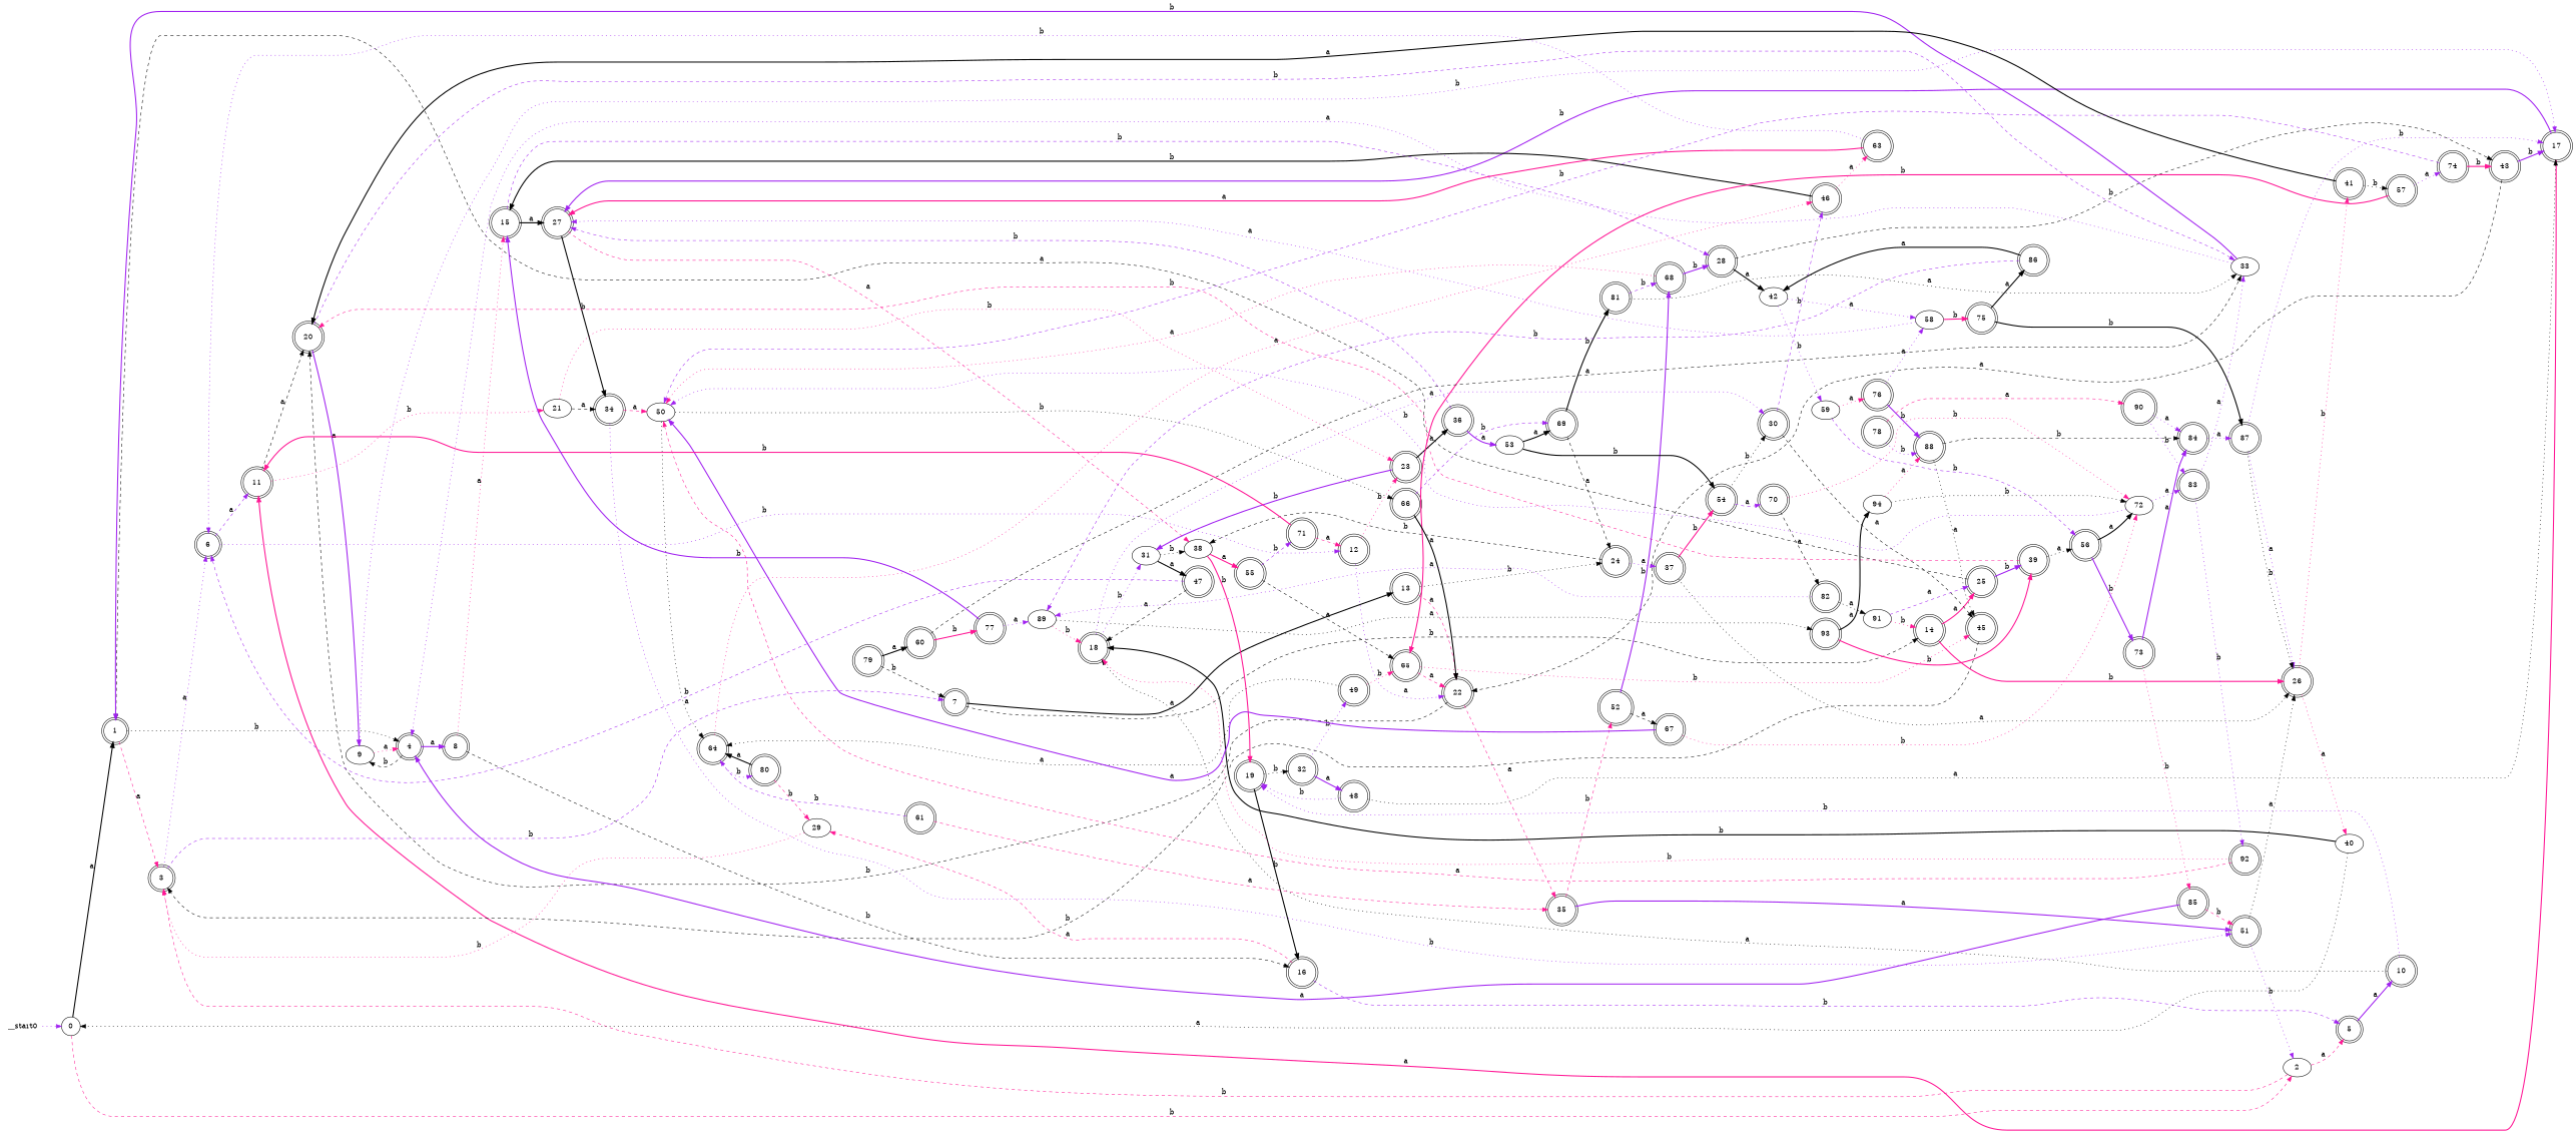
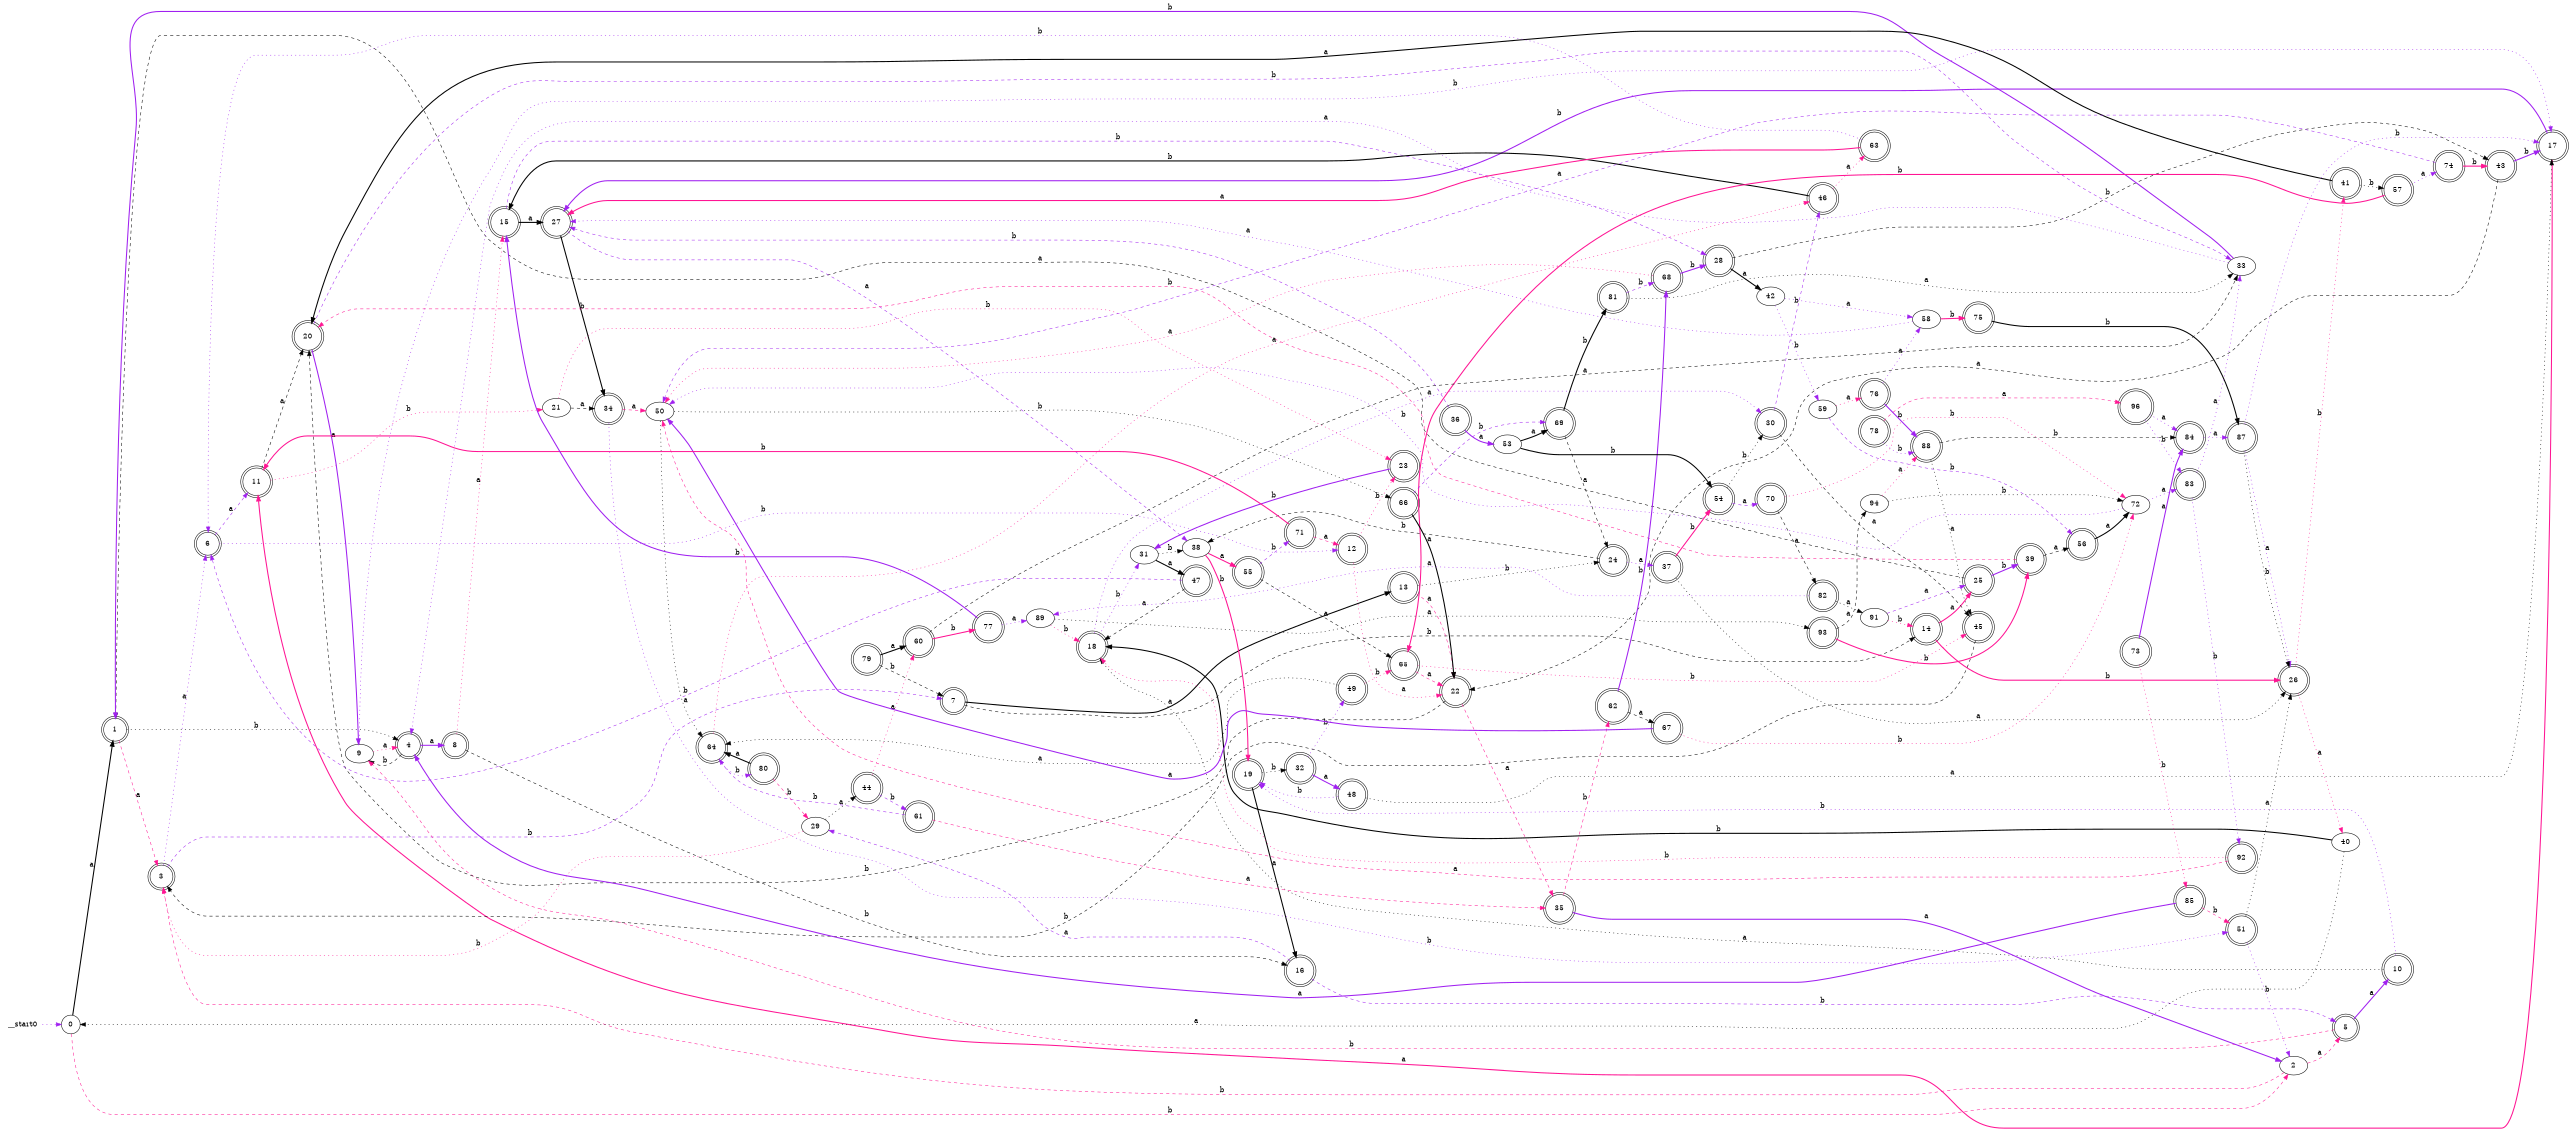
  digraph {
    rankdir=LR
    node [shape=doublecircle]
    edge [color=purple style=dotted]
    __start0 [shape=none]
    0 [shape=circle]
    1
    2 [shape=""]
    3
    4
    5
    6
    7
    8
    9 [shape=""]
    10
    11
    12
    13
    14
    15
    16
    17
    18
    19
    20
    21 [shape=""]
    22
    23
    24
    25
    26
    27
    28
    29 [shape=""]
    30
    31 [shape=""]
    32
    33 [shape=""]
    34
    35
    36
    37
    38 [shape=""]
    39
    40 [shape=""]
    41
    42 [shape=""]
    43
+   44
    45
    46
    47
    48
    49
    50 [shape=""]
    51
-   52
+   52 [label=62]
    53 [shape=""]
    54
    55
    56
    57
    58 [shape=""]
    59 [shape=""]
    60
    61
    63
    64
    65
    66
    67
    68
    69
    70
    71
    72 [shape=""]
    73
    74
    75
    76
    77
    80
    81
    82
    83
    84
    85
-   86
    87
    88
    89 [shape=""]
    78
-   90
+   90 [label=96]
    79
    91 [shape=""]
    92
    93
    94 [shape=""]
    __start0 -> 0
    0 -> 1 [color=black label=a style=bold]
    0 -> 2 [color=deeppink label=b style=dashed]
    1 -> 3 [color=deeppink label=a style=dashed]
    1 -> 4 [color=black label=b]
    2 -> 3 [color=deeppink label=b style=dashed]
    2 -> 5 [color=deeppink label=a style=dashed]
    3 -> 6 [label=a]
    3 -> 7 [label=b style=dashed]
    4 -> 8 [label=a style=bold]
    4 -> 9 [color=black label=b style=dashed]
+   5 -> 9 [color=deeppink label=b style=dashed]
    5 -> 10 [label=a style=bold]
    6 -> 11 [label=a style=dashed]
    6 -> 12 [label=b]
    7 -> 13 [color=black label=a style=bold]
    7 -> 14 [color=black label=b style=dashed]
    8 -> 15 [color=deeppink label=a]
    8 -> 16 [color=black label=b style=dashed]
    9 -> 4 [color=deeppink label=a]
    9 -> 17 [label=b]
    10 -> 18 [color=black label=a]
    10 -> 19 [label=b]
    11 -> 20 [color=black label=a style=dashed]
    11 -> 21 [color=deeppink label=b]
-   12 -> 22 [label=a]
+   12 -> 22 [color=deeppink label=a]
    12 -> 23 [color=deeppink label=b]
    13 -> 22 [color=deeppink label=a style=dashed]
    13 -> 24 [color=black label=b]
    14 -> 25 [color=deeppink label=a style=bold]
    14 -> 26 [color=deeppink label=b style=bold]
    15 -> 27 [color=black label=a style=bold]
    15 -> 28 [label=b style=dashed]
    16 -> 5 [label=b style=dashed]
-   16 -> 29 [color=deeppink label=a style=dashed]
+   16 -> 29 [label=a style=dashed]
    17 -> 11 [color=deeppink label=a style=bold]
    17 -> 27 [label=b style=bold]
    18 -> 30 [label=a]
    18 -> 31 [label=b]
-   19 -> 16 [color=black label=b style=bold]
+   19 -> 16 [color=black label=a style=bold]
    19 -> 32 [color=black label=b]
    20 -> 9 [label=a style=bold]
    20 -> 33 [label=b style=dashed]
    21 -> 23 [color=deeppink label=b]
    21 -> 34 [color=black label=a style=dashed]
    22 -> 20 [color=black label=b style=dashed]
    22 -> 35 [color=deeppink label=a style=dashed]
    23 -> 31 [label=b style=bold]
-   23 -> 36 [color=black label=a style=bold]
    24 -> 37 [label=a]
    24 -> 38 [color=black label=b style=dashed]
    25 -> 1 [color=black label=a style=dashed]
    25 -> 39 [label=b style=bold]
    26 -> 40 [color=deeppink label=a]
    26 -> 41 [color=deeppink label=b]
    27 -> 34 [color=black label=b style=bold]
-   27 -> 38 [color=deeppink label=a style=dashed]
+   27 -> 38 [label=a style=dashed]
    28 -> 42 [color=black label=a style=bold]
    28 -> 43 [color=black label=b style=dashed]
    29 -> 3 [color=deeppink label=b]
+   29 -> 44 [color=black label=a]
    30 -> 45 [color=black label=a style=dashed]
    30 -> 46 [label=b style=dashed]
    31 -> 38 [color=black label=b]
    31 -> 47 [color=black label=a style=bold]
    32 -> 48 [label=a style=bold]
    32 -> 49 [label=b]
    33 -> 1 [label=b style=bold]
    33 -> 4 [label=a]
    34 -> 50 [color=deeppink label=a style=dashed]
    34 -> 51 [label=b]
-   35 -> 51 [label=a style=bold]
+   35 -> 2 [label=a style=bold]
    35 -> 52 [color=deeppink label=b style=dashed]
    36 -> 27 [label=b style=dashed]
    36 -> 53 [label=a style=bold]
    37 -> 26 [color=black label=a]
    37 -> 54 [color=deeppink label=b style=bold]
    38 -> 19 [color=deeppink label=b style=bold]
    38 -> 55 [color=deeppink label=a style=bold]
    39 -> 20 [color=deeppink label=b style=dashed]
-   39 -> 56 [color=black label=a]
+   39 -> 56 [color=black label=a style=dashed]
    40 -> 0 [color=black label=a]
    40 -> 18 [color=black label=b style=bold]
    41 -> 20 [color=black label=a style=bold]
    41 -> 57 [color=black label=b]
    42 -> 58 [label=a]
    42 -> 59 [label=b]
    43 -> 17 [label=b style=bold]
    43 -> 22 [color=black label=a style=dashed]
+   44 -> 60 [color=deeppink label=a]
+   44 -> 61 [label=b style=dashed]
    45 -> 3 [color=black label=b style=dashed]
    46 -> 15 [color=black label=b style=bold]
    46 -> 63 [color=deeppink label=a]
    47 -> 6 [label=b style=dashed]
    47 -> 18 [color=black label=a style=dashed]
    48 -> 17 [color=black label=a]
    48 -> 19 [label=b]
    49 -> 64 [color=black label=a]
    49 -> 65 [color=deeppink label=b]
    50 -> 64 [color=black label=a]
    50 -> 66 [color=black label=b]
    51 -> 2 [label=b]
    51 -> 26 [color=black label=a]
    52 -> 67 [color=black label=a style=dashed]
    52 -> 68 [label=b style=bold]
    53 -> 54 [color=black label=b style=bold]
    53 -> 69 [color=black label=a style=bold]
    54 -> 30 [color=black label=b]
    54 -> 70 [label=a style=dashed]
    55 -> 65 [color=black label=a style=dashed]
    55 -> 71 [label=b style=dashed]
    56 -> 72 [color=black label=a style=bold]
-   56 -> 73 [label=b style=bold]
    57 -> 65 [color=deeppink label=b style=bold]
    57 -> 74 [label=a]
    58 -> 27 [label=a]
    58 -> 75 [color=deeppink label=b style=bold]
    59 -> 56 [label=b style=dashed]
    59 -> 76 [color=deeppink label=a]
    60 -> 33 [color=black label=a style=dashed]
    60 -> 77 [color=deeppink label=b style=bold]
    61 -> 35 [color=deeppink label=a style=dashed]
    61 -> 64 [label=b style=dashed]
    63 -> 6 [label=b]
    63 -> 27 [color=deeppink label=a style=bold]
    64 -> 46 [color=deeppink label=a]
    64 -> 80 [label=b]
    65 -> 22 [color=deeppink label=a style=dashed]
    65 -> 45 [color=deeppink label=b]
    66 -> 22 [color=black label=a style=bold]
    66 -> 69 [label=b style=dashed]
    67 -> 50 [label=a style=bold]
    67 -> 72 [color=deeppink label=b]
    68 -> 28 [label=b style=bold]
    68 -> 50 [color=deeppink label=a]
    69 -> 24 [color=black label=a style=dashed]
    69 -> 81 [color=black label=b style=bold]
    70 -> 72 [color=deeppink label=b]
    70 -> 82 [color=black label=a style=dashed]
    71 -> 11 [color=deeppink label=b style=bold]
    71 -> 12 [color=deeppink label=a style=dashed]
    72 -> 50 [label=b]
    72 -> 83 [label=a]
    73 -> 84 [label=a style=bold]
    73 -> 85 [color=deeppink label=b]
    74 -> 43 [color=deeppink label=b style=bold]
-   74 -> 50 [label=b style=dashed]
-   75 -> 86 [color=black label=a style=bold]
+   74 -> 50 [label=a style=dashed]
    75 -> 87 [color=black label=b style=bold]
    76 -> 58 [label=a]
    76 -> 88 [label=b style=bold]
    77 -> 15 [label=b style=bold]
    77 -> 89 [label=a]
    80 -> 29 [color=deeppink label=b style=dashed]
    80 -> 64 [color=black label=a style=bold]
    81 -> 33 [color=black label=a]
    81 -> 68 [label=b style=dashed]
    82 -> 89 [label=a]
    82 -> 91 [color=black label=a]
    83 -> 33 [label=a]
    83 -> 92 [label=b]
    84 -> 87 [label=a]
    85 -> 4 [label=a style=bold]
    85 -> 51 [color=deeppink label=b style=dashed]
-   86 -> 42 [color=black label=a style=bold]
-   86 -> 89 [label=b style=dashed]
    87 -> 17 [label=b]
    87 -> 26 [label=a]
    87 -> 26 [color=black label=b]
    88 -> 45 [color=black label=a]
    88 -> 84 [color=black label=b style=dashed]
    89 -> 18 [color=deeppink label=b]
    89 -> 93 [color=black label=a]
    78 -> 88 [label=b]
    78 -> 90 [color=deeppink label=a style=dashed]
    90 -> 83 [label=b]
    90 -> 84 [label=a]
    79 -> 7 [color=black label=b style=dashed]
    79 -> 60 [color=black label=a style=bold]
    91 -> 14 [color=deeppink label=b]
    91 -> 25 [label=a style=dashed]
    92 -> 18 [color=deeppink label=b]
    92 -> 50 [color=deeppink label=a style=dashed]
    93 -> 39 [color=deeppink label=b style=bold]
-   93 -> 94 [color=black label=a style=bold]
+   93 -> 94 [color=black label=a style=dashed]
    94 -> 72 [color=black label=b]
    94 -> 88 [color=deeppink label=a]
  }
